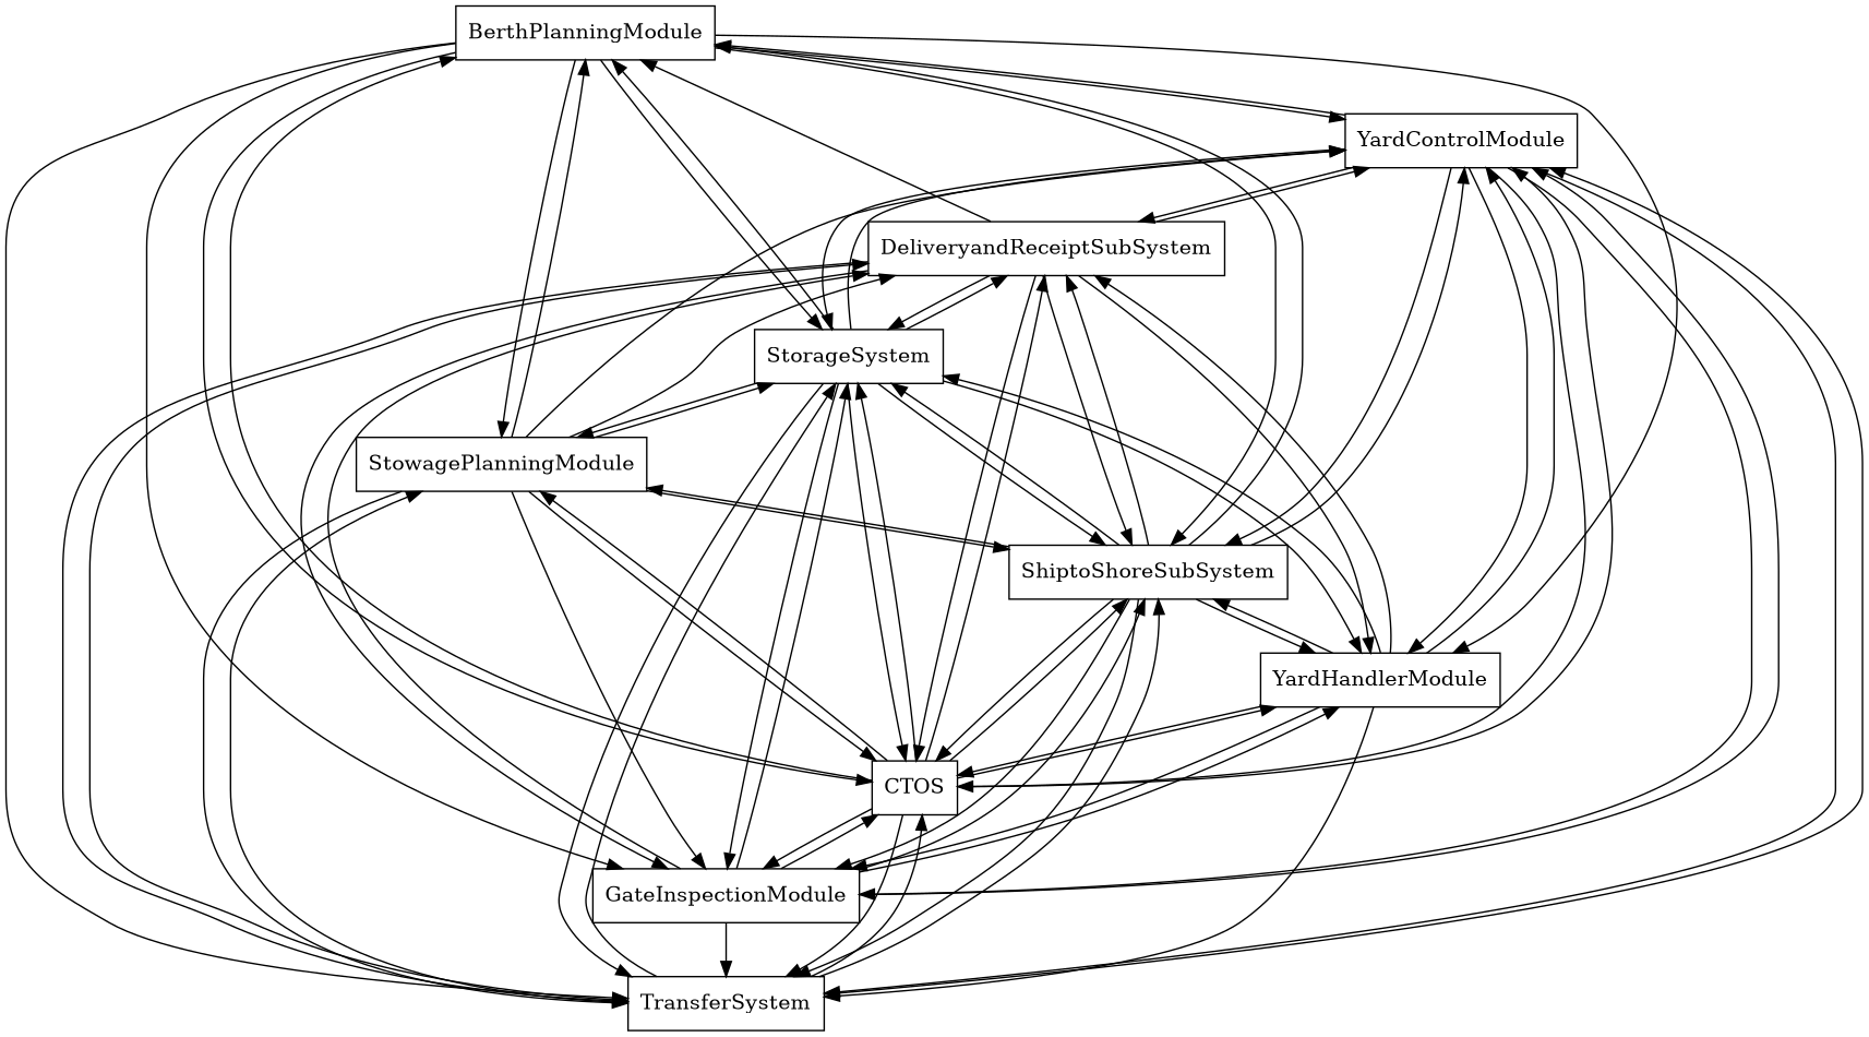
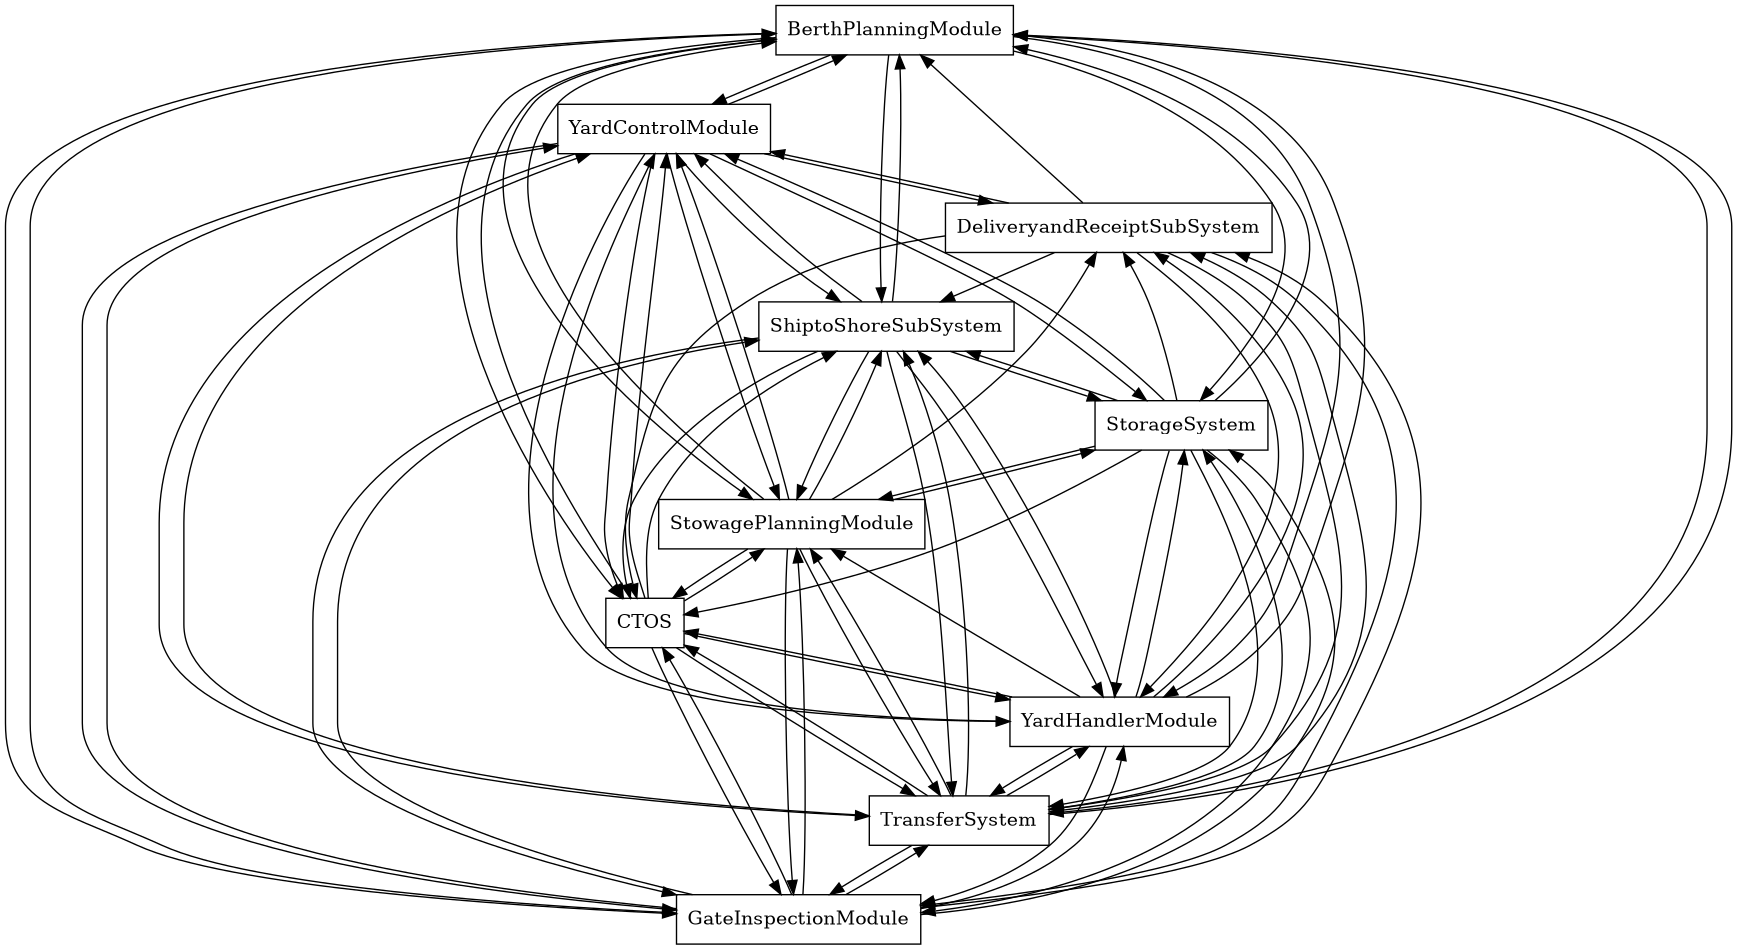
  digraph {
    rankdir=TB
    node [shape=box]
    edge [arrowhead=normal]
    n1 [label=BerthPlanningModule]
    n2 [label=YardControlModule]
    n3 [label=GateInspectionModule]
    n4 [label=TransferSystem]
    n5 [label=CTOS]
    n6 [label=YardHandlerModule]
    n7 [label=ShiptoShoreSubSystem]
    n8 [label=StowagePlanningModule]
    n9 [label=StorageSystem]
    n10 [label=DeliveryandReceiptSubSystem]
    n1 -> n2
    n1 -> n3
    n1 -> n4
    n1 -> n5
    n1 -> n6
    n1 -> n7
    n1 -> n8
    n1 -> n9
    n2 -> n1
    n2 -> n3
    n2 -> n4
    n2 -> n5
    n2 -> n6
    n2 -> n7
+   n2 -> n8
    n2 -> n9
    n2 -> n10
+   n3 -> n1
    n3 -> n2
    n3 -> n4
    n3 -> n5
    n3 -> n6
    n3 -> n7
+   n3 -> n8
    n3 -> n9
    n3 -> n10
+   n4 -> n1
    n4 -> n2
+   n4 -> n3
    n4 -> n5
+   n4 -> n6
    n4 -> n7
    n4 -> n8
    n4 -> n9
    n4 -> n10
    n5 -> n1
    n5 -> n2
    n5 -> n3
    n5 -> n4
    n5 -> n6
    n5 -> n7
    n5 -> n8
-   n5 -> n9
-   n5 -> n10
+   n6 -> n1
    n6 -> n2
    n6 -> n3
    n6 -> n4
    n6 -> n5
    n6 -> n7
+   n6 -> n8
    n6 -> n9
    n6 -> n10
    n7 -> n1
    n7 -> n2
    n7 -> n3
    n7 -> n4
    n7 -> n5
    n7 -> n6
    n7 -> n8
    n7 -> n9
-   n7 -> n10
    n8 -> n1
    n8 -> n2
    n8 -> n3
    n8 -> n4
    n8 -> n5
    n8 -> n7
    n8 -> n9
    n8 -> n10
    n9 -> n1
    n9 -> n2
    n9 -> n3
    n9 -> n4
    n9 -> n5
    n9 -> n6
    n9 -> n7
    n9 -> n8
    n9 -> n10
    n10 -> n1
    n10 -> n2
    n10 -> n3
    n10 -> n4
    n10 -> n5
    n10 -> n6
    n10 -> n7
-   n10 -> n9
  }
